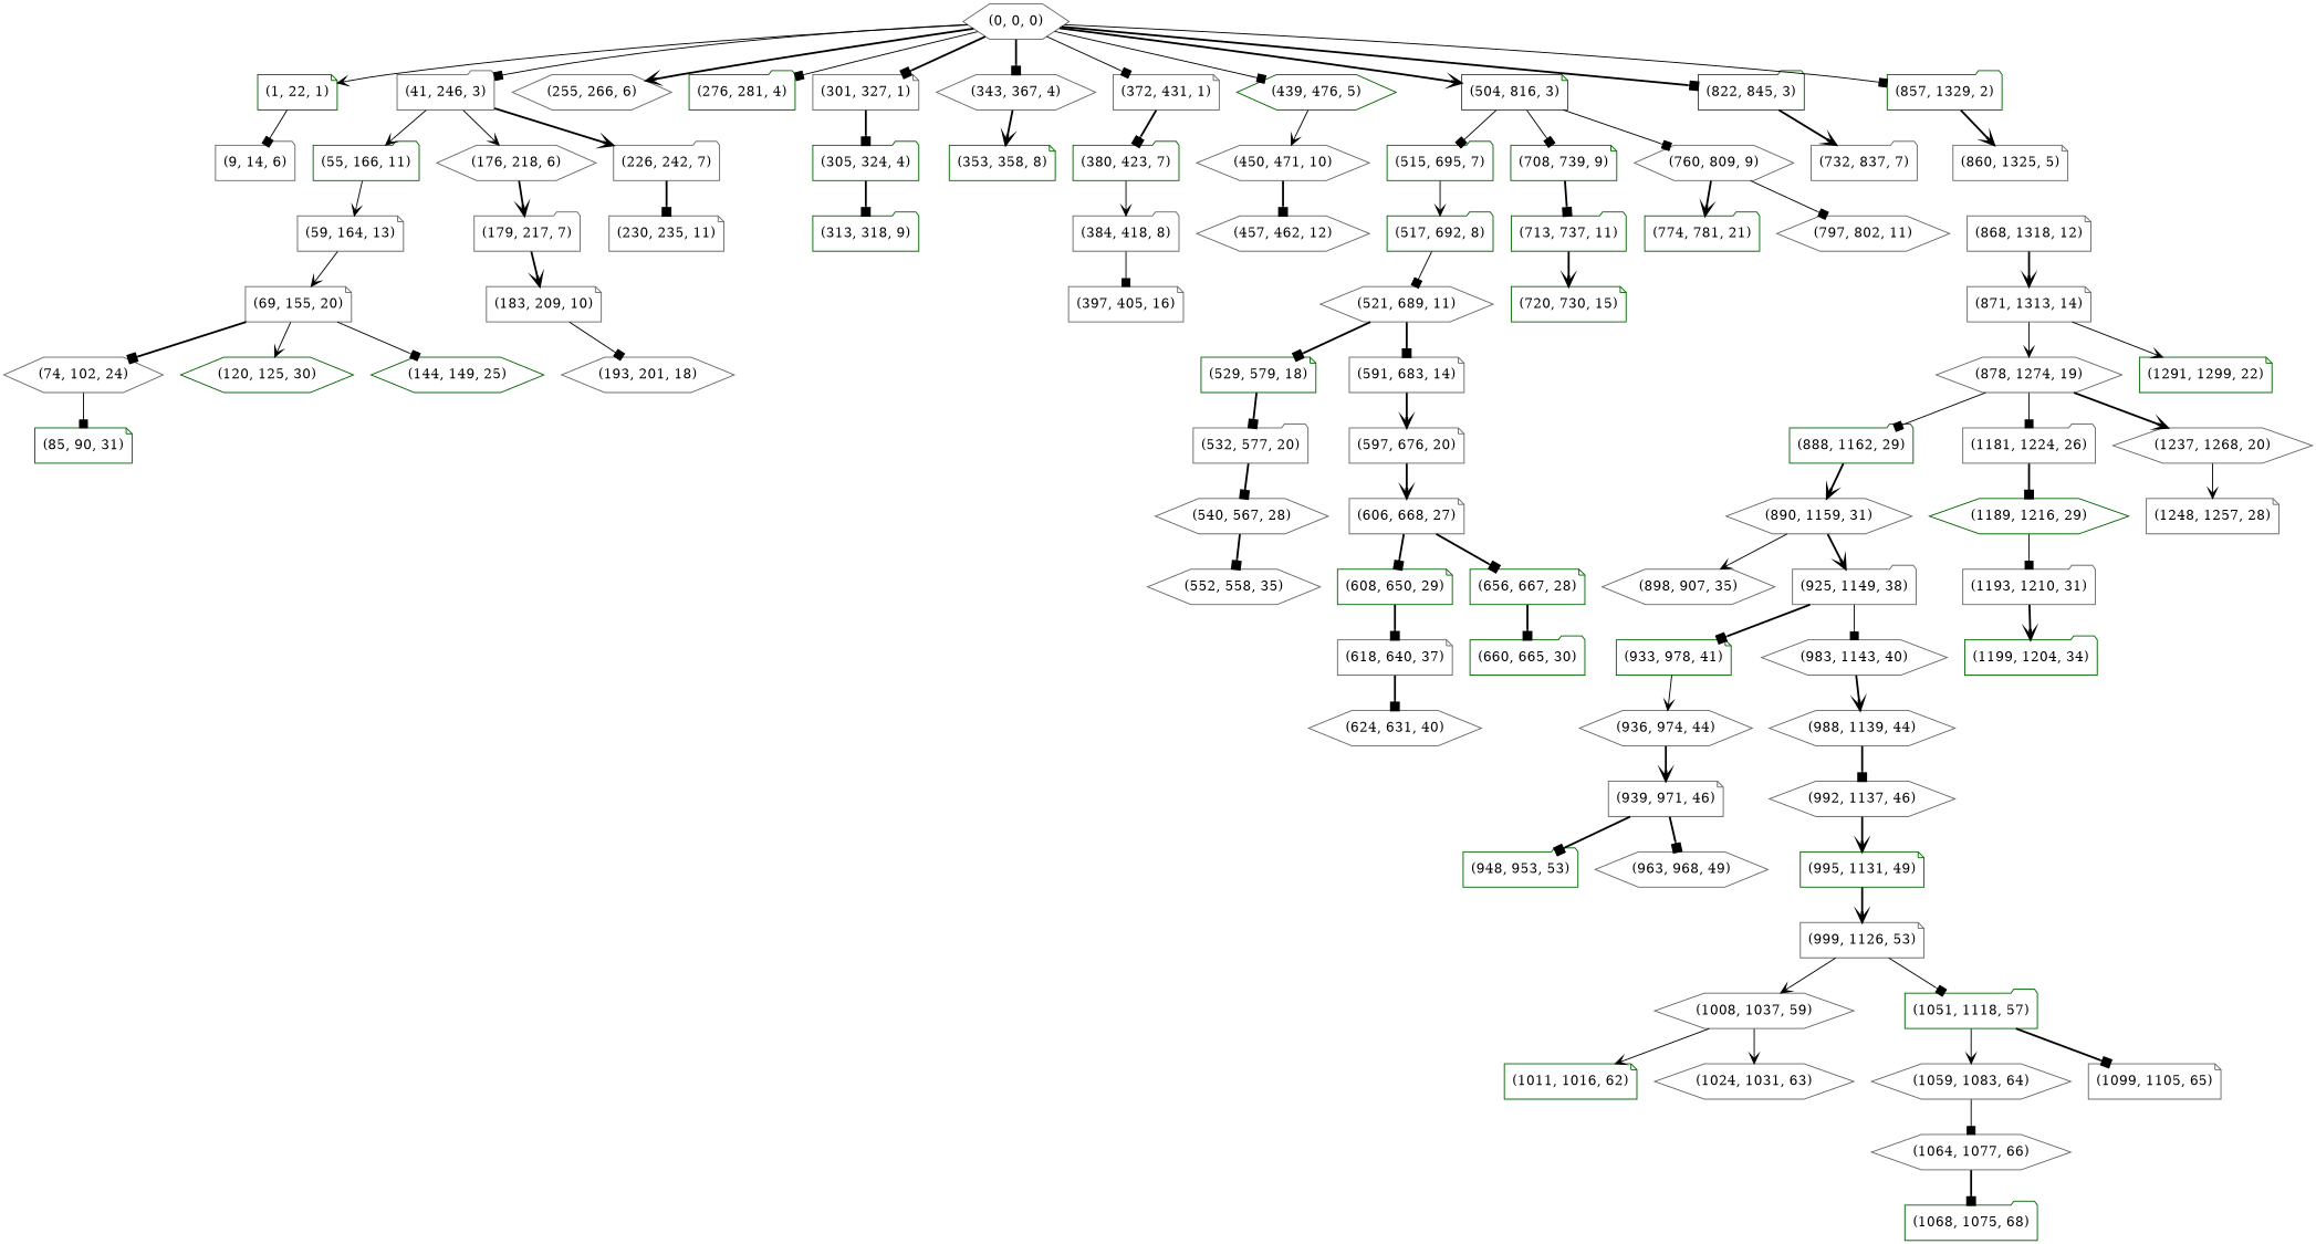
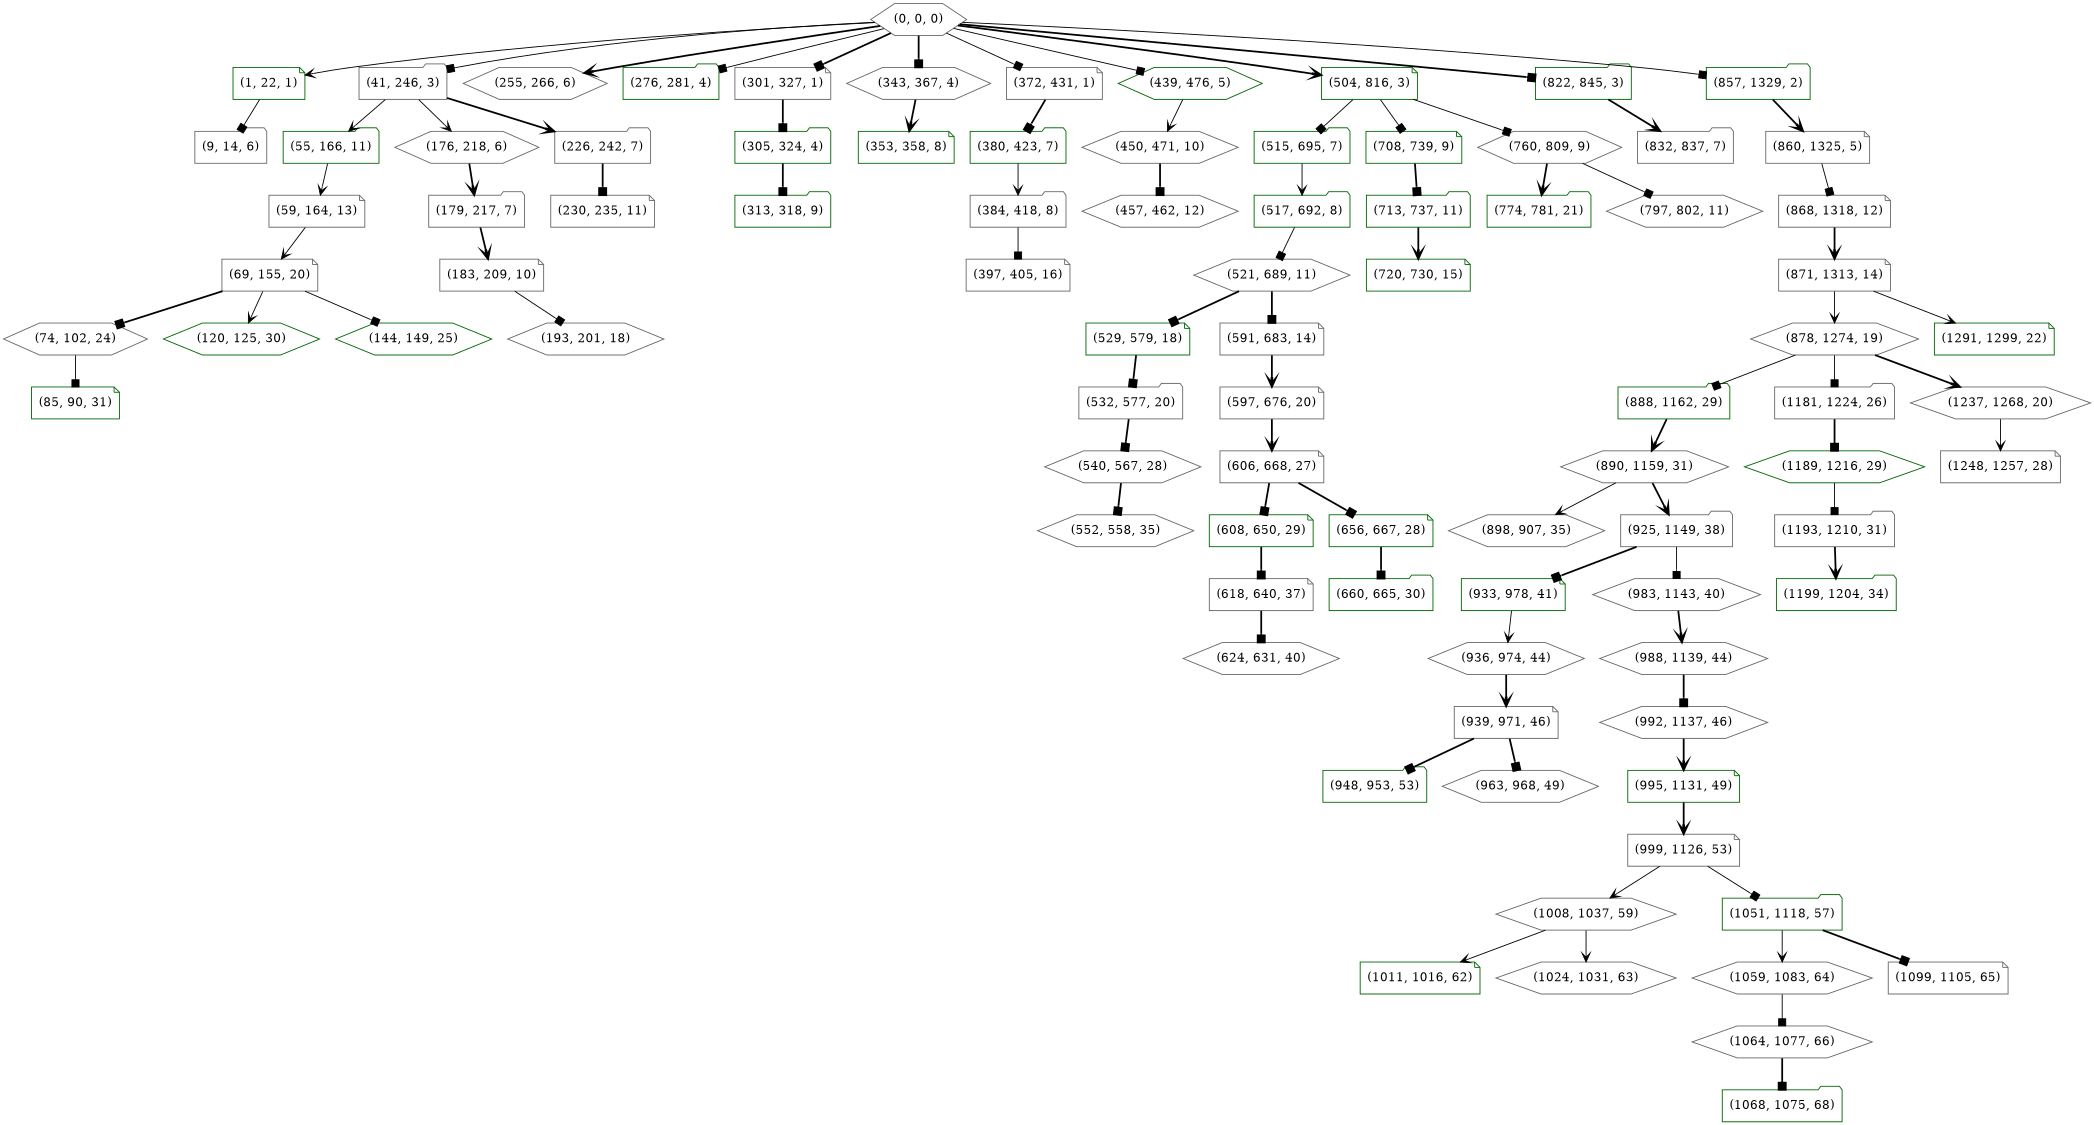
  digraph {
    node [color=gray40 shape=note]
    edge [arrowhead=box style=bold]
    "(1, 22, 1)" [color=darkgreen]
    "(0, 0, 0)" [shape=hexagon]
    "(41, 246, 3)" [shape=folder]
    "(255, 266, 6)" [shape=hexagon]
    "(276, 281, 4)" [color=darkgreen shape=folder]
    "(301, 327, 1)"
    "(343, 367, 4)" [shape=hexagon]
    "(372, 431, 1)"
    "(439, 476, 5)" [color=darkgreen shape=hexagon]
    "(504, 816, 3)" [color=darkgreen]
    "(822, 845, 3)" [color=darkgreen shape=folder]
    "(857, 1329, 2)" [color=darkgreen shape=folder]
    "(9, 14, 6)" [shape=folder]
    "(55, 166, 11)" [color=darkgreen shape=folder]
    "(176, 218, 6)" [shape=hexagon]
    "(226, 242, 7)" [shape=folder]
    "(305, 324, 4)" [color=darkgreen shape=folder]
    "(353, 358, 8)" [color=darkgreen]
    "(380, 423, 7)" [color=darkgreen shape=folder]
    "(450, 471, 10)" [shape=hexagon]
    "(515, 695, 7)" [color=darkgreen shape=folder]
    "(708, 739, 9)" [color=darkgreen]
    "(760, 809, 9)" [shape=hexagon]
-   "(832, 837, 7)" [shape=folder label="(732, 837, 7)"]
+   "(832, 837, 7)" [shape=folder]
    "(860, 1325, 5)"
    "(59, 164, 13)"
    "(179, 217, 7)" [shape=folder]
    "(230, 235, 11)"
    "(69, 155, 20)"
    "(74, 102, 24)" [shape=hexagon]
    "(120, 125, 30)" [color=darkgreen shape=hexagon]
    "(144, 149, 25)" [color=darkgreen shape=hexagon]
    "(85, 90, 31)" [color=darkgreen]
    "(183, 209, 10)"
    "(193, 201, 18)" [shape=hexagon]
    "(313, 318, 9)" [color=darkgreen shape=folder]
    "(384, 418, 8)" [shape=folder]
    "(397, 405, 16)"
    "(457, 462, 12)" [shape=hexagon]
    "(517, 692, 8)" [color=darkgreen shape=folder]
    "(713, 737, 11)" [color=darkgreen shape=folder]
    "(774, 781, 21)" [color=darkgreen shape=folder]
    "(797, 802, 11)" [shape=hexagon]
    "(521, 689, 11)" [shape=hexagon]
    "(529, 579, 18)" [color=darkgreen]
    "(591, 683, 14)"
    "(532, 577, 20)" [shape=folder]
    "(597, 676, 20)"
    "(540, 567, 28)" [shape=hexagon]
    "(552, 558, 35)" [shape=hexagon]
    "(606, 668, 27)"
    "(608, 650, 29)" [color=darkgreen]
    "(656, 667, 28)" [color=darkgreen]
    "(618, 640, 37)"
    "(660, 665, 30)" [color=darkgreen shape=folder]
    "(624, 631, 40)" [shape=hexagon]
    "(720, 730, 15)" [color=darkgreen]
    "(868, 1318, 12)"
    "(871, 1313, 14)"
    "(878, 1274, 19)" [shape=hexagon]
    "(1291, 1299, 22)" [color=darkgreen]
    "(888, 1162, 29)" [color=darkgreen shape=folder]
    "(1181, 1224, 26)" [shape=folder]
    "(1237, 1268, 20)" [shape=hexagon]
    "(890, 1159, 31)" [shape=hexagon]
    "(1189, 1216, 29)" [color=darkgreen shape=hexagon]
    "(1248, 1257, 28)"
    "(898, 907, 35)" [shape=hexagon]
    "(925, 1149, 38)" [shape=folder]
    "(933, 978, 41)" [color=darkgreen]
    "(983, 1143, 40)" [shape=hexagon]
    "(936, 974, 44)" [shape=hexagon]
    "(988, 1139, 44)" [shape=hexagon]
    "(939, 971, 46)"
    "(948, 953, 53)" [color=darkgreen shape=folder]
    "(963, 968, 49)" [shape=hexagon]
    "(992, 1137, 46)" [shape=hexagon]
    "(995, 1131, 49)" [color=darkgreen]
    "(999, 1126, 53)"
    "(1008, 1037, 59)" [shape=hexagon]
    "(1051, 1118, 57)" [color=darkgreen shape=folder]
    "(1011, 1016, 62)" [color=darkgreen]
    "(1024, 1031, 63)" [shape=hexagon]
    "(1059, 1083, 64)" [shape=hexagon]
    "(1099, 1105, 65)"
    "(1064, 1077, 66)" [shape=hexagon]
    "(1068, 1075, 68)" [color=darkgreen shape=folder]
    "(1193, 1210, 31)" [shape=folder]
    "(1199, 1204, 34)" [color=darkgreen shape=folder]
    "(1, 22, 1)" -> "(9, 14, 6)" [style=solid]
    "(0, 0, 0)" -> "(1, 22, 1)" [arrowhead=vee style=solid]
    "(0, 0, 0)" -> "(41, 246, 3)" [style=solid]
    "(0, 0, 0)" -> "(255, 266, 6)" [arrowhead=vee]
    "(0, 0, 0)" -> "(276, 281, 4)" [style=solid]
    "(0, 0, 0)" -> "(301, 327, 1)"
    "(0, 0, 0)" -> "(343, 367, 4)"
    "(0, 0, 0)" -> "(372, 431, 1)" [style=solid]
    "(0, 0, 0)" -> "(439, 476, 5)" [style=solid]
    "(0, 0, 0)" -> "(504, 816, 3)" [arrowhead=vee]
    "(0, 0, 0)" -> "(822, 845, 3)"
    "(0, 0, 0)" -> "(857, 1329, 2)" [style=solid]
    "(41, 246, 3)" -> "(55, 166, 11)" [arrowhead=vee style=solid]
    "(41, 246, 3)" -> "(176, 218, 6)" [arrowhead=vee style=solid]
    "(41, 246, 3)" -> "(226, 242, 7)" [arrowhead=vee]
    "(301, 327, 1)" -> "(305, 324, 4)"
    "(343, 367, 4)" -> "(353, 358, 8)" [arrowhead=vee]
    "(372, 431, 1)" -> "(380, 423, 7)"
    "(439, 476, 5)" -> "(450, 471, 10)" [arrowhead=vee style=solid]
    "(504, 816, 3)" -> "(515, 695, 7)" [style=solid]
    "(504, 816, 3)" -> "(708, 739, 9)" [style=solid]
    "(504, 816, 3)" -> "(760, 809, 9)" [style=solid]
    "(822, 845, 3)" -> "(832, 837, 7)" [arrowhead=vee]
    "(857, 1329, 2)" -> "(860, 1325, 5)" [arrowhead=vee]
    "(55, 166, 11)" -> "(59, 164, 13)" [arrowhead=vee style=solid]
    "(176, 218, 6)" -> "(179, 217, 7)" [arrowhead=vee]
    "(226, 242, 7)" -> "(230, 235, 11)"
    "(305, 324, 4)" -> "(313, 318, 9)"
    "(380, 423, 7)" -> "(384, 418, 8)" [arrowhead=vee style=solid]
    "(450, 471, 10)" -> "(457, 462, 12)"
    "(515, 695, 7)" -> "(517, 692, 8)" [arrowhead=vee style=solid]
    "(708, 739, 9)" -> "(713, 737, 11)"
    "(760, 809, 9)" -> "(774, 781, 21)" [arrowhead=vee]
    "(760, 809, 9)" -> "(797, 802, 11)" [style=solid]
+   "(860, 1325, 5)" -> "(868, 1318, 12)" [style=solid]
    "(59, 164, 13)" -> "(69, 155, 20)" [arrowhead=vee style=solid]
    "(179, 217, 7)" -> "(183, 209, 10)" [arrowhead=vee]
    "(69, 155, 20)" -> "(74, 102, 24)"
    "(69, 155, 20)" -> "(120, 125, 30)" [arrowhead=vee style=solid]
    "(69, 155, 20)" -> "(144, 149, 25)" [style=solid]
    "(74, 102, 24)" -> "(85, 90, 31)" [style=solid]
    "(183, 209, 10)" -> "(193, 201, 18)" [style=solid]
    "(384, 418, 8)" -> "(397, 405, 16)" [style=solid]
    "(517, 692, 8)" -> "(521, 689, 11)" [style=solid]
    "(713, 737, 11)" -> "(720, 730, 15)" [arrowhead=vee]
    "(521, 689, 11)" -> "(529, 579, 18)"
    "(521, 689, 11)" -> "(591, 683, 14)"
    "(529, 579, 18)" -> "(532, 577, 20)"
    "(591, 683, 14)" -> "(597, 676, 20)" [arrowhead=vee]
    "(532, 577, 20)" -> "(540, 567, 28)"
    "(597, 676, 20)" -> "(606, 668, 27)" [arrowhead=vee]
    "(540, 567, 28)" -> "(552, 558, 35)"
    "(606, 668, 27)" -> "(608, 650, 29)"
    "(606, 668, 27)" -> "(656, 667, 28)"
    "(608, 650, 29)" -> "(618, 640, 37)"
    "(656, 667, 28)" -> "(660, 665, 30)"
    "(618, 640, 37)" -> "(624, 631, 40)"
    "(868, 1318, 12)" -> "(871, 1313, 14)" [arrowhead=vee]
    "(871, 1313, 14)" -> "(878, 1274, 19)" [arrowhead=vee style=solid]
    "(871, 1313, 14)" -> "(1291, 1299, 22)" [arrowhead=vee style=solid]
    "(878, 1274, 19)" -> "(888, 1162, 29)" [style=solid]
    "(878, 1274, 19)" -> "(1181, 1224, 26)" [style=solid]
    "(878, 1274, 19)" -> "(1237, 1268, 20)" [arrowhead=vee]
    "(888, 1162, 29)" -> "(890, 1159, 31)" [arrowhead=vee]
    "(1181, 1224, 26)" -> "(1189, 1216, 29)"
    "(1237, 1268, 20)" -> "(1248, 1257, 28)" [arrowhead=vee style=solid]
    "(890, 1159, 31)" -> "(898, 907, 35)" [arrowhead=vee style=solid]
    "(890, 1159, 31)" -> "(925, 1149, 38)" [arrowhead=vee]
    "(1189, 1216, 29)" -> "(1193, 1210, 31)" [style=solid]
    "(925, 1149, 38)" -> "(933, 978, 41)"
    "(925, 1149, 38)" -> "(983, 1143, 40)" [style=solid]
    "(933, 978, 41)" -> "(936, 974, 44)" [arrowhead=vee style=solid]
    "(983, 1143, 40)" -> "(988, 1139, 44)" [arrowhead=vee]
    "(936, 974, 44)" -> "(939, 971, 46)" [arrowhead=vee]
    "(988, 1139, 44)" -> "(992, 1137, 46)"
    "(939, 971, 46)" -> "(948, 953, 53)"
    "(939, 971, 46)" -> "(963, 968, 49)"
    "(992, 1137, 46)" -> "(995, 1131, 49)" [arrowhead=vee]
    "(995, 1131, 49)" -> "(999, 1126, 53)" [arrowhead=vee]
    "(999, 1126, 53)" -> "(1008, 1037, 59)" [arrowhead=vee style=solid]
    "(999, 1126, 53)" -> "(1051, 1118, 57)" [style=solid]
    "(1008, 1037, 59)" -> "(1011, 1016, 62)" [arrowhead=vee style=solid]
    "(1008, 1037, 59)" -> "(1024, 1031, 63)" [arrowhead=vee style=solid]
    "(1051, 1118, 57)" -> "(1059, 1083, 64)" [arrowhead=vee style=solid]
    "(1051, 1118, 57)" -> "(1099, 1105, 65)"
    "(1059, 1083, 64)" -> "(1064, 1077, 66)" [style=solid]
    "(1064, 1077, 66)" -> "(1068, 1075, 68)"
    "(1193, 1210, 31)" -> "(1199, 1204, 34)" [arrowhead=vee]
  }
